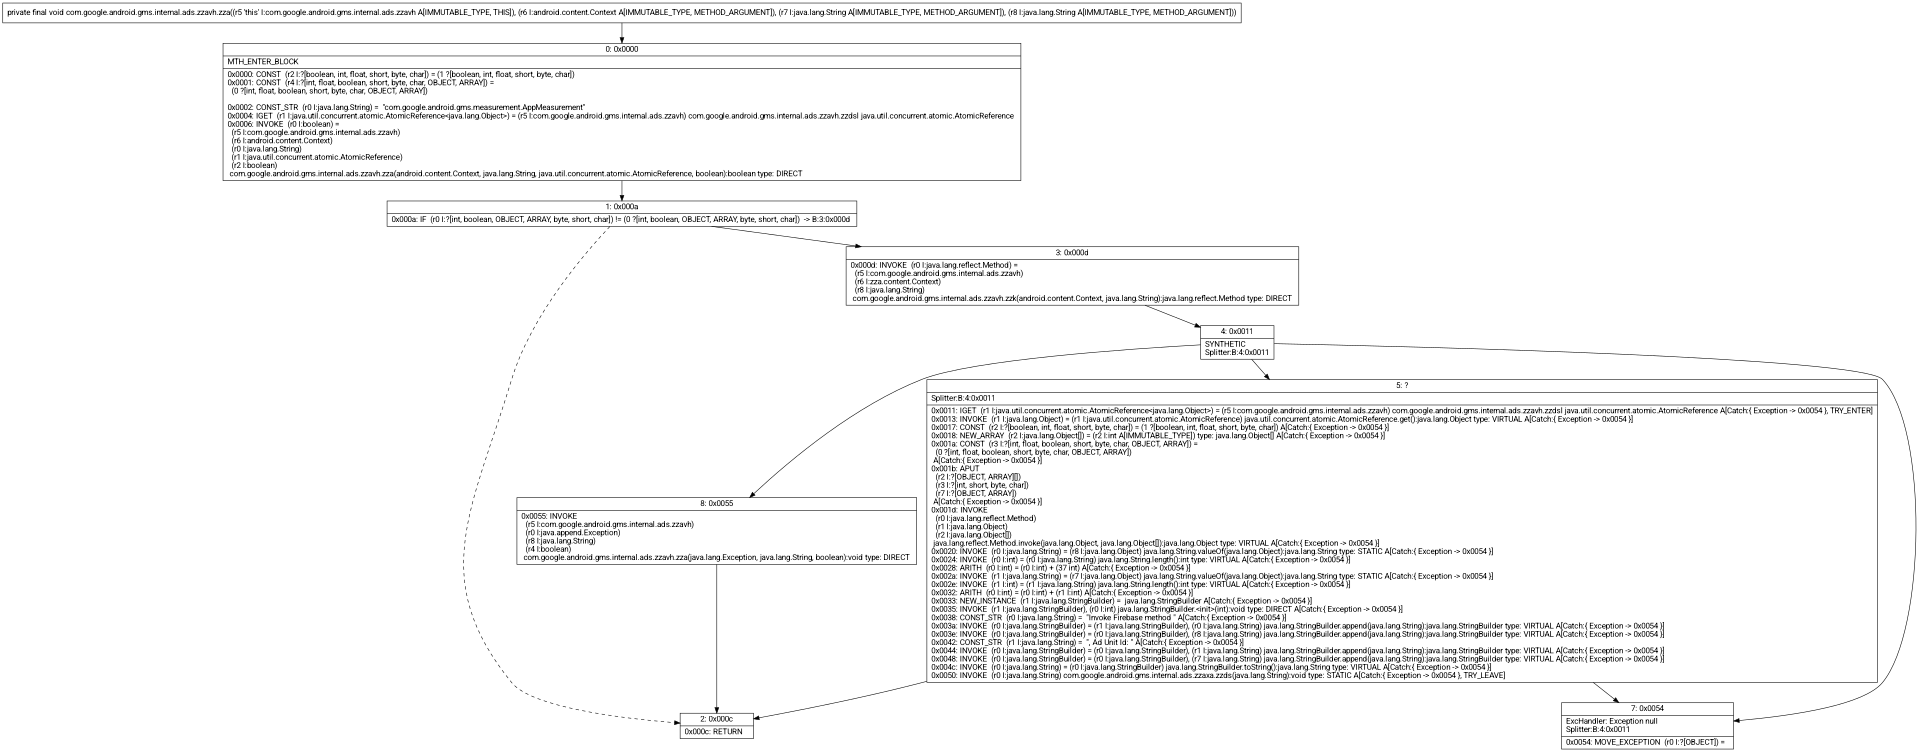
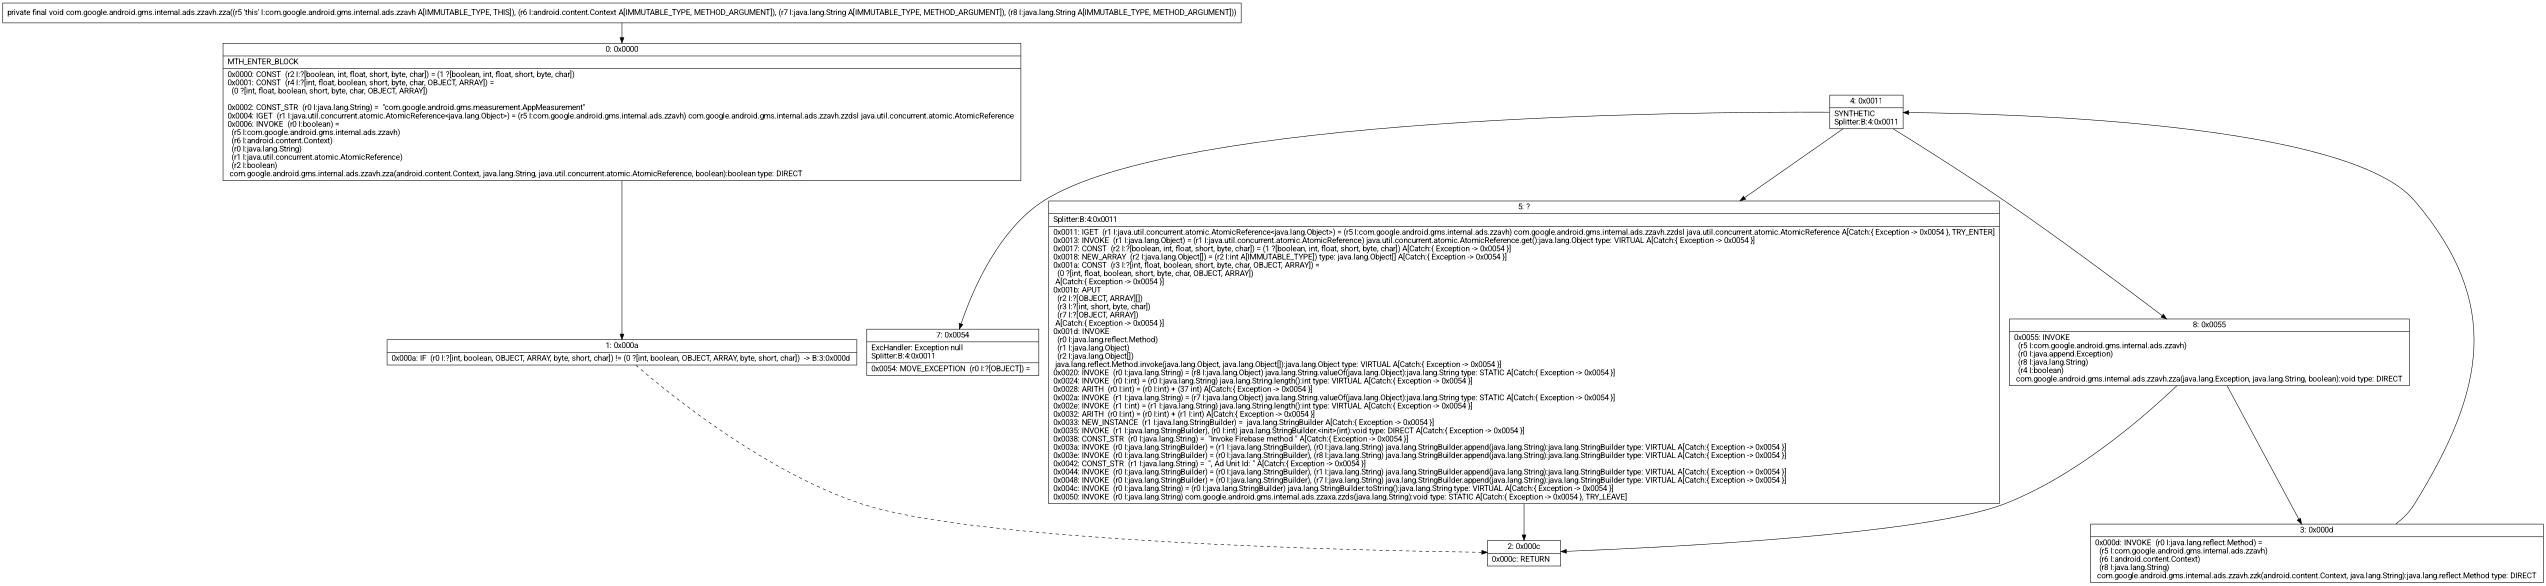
  digraph {
    fontname=Roboto
    node [fontname=Roboto shape=record]
    edge [fontname=Roboto]
    n1 [label="{0\:\ 0x0000|MTH_ENTER_BLOCK\l|0x0000: CONST  (r2 I:?[boolean, int, float, short, byte, char]) = (1 ?[boolean, int, float, short, byte, char]) \l0x0001: CONST  (r4 I:?[int, float, boolean, short, byte, char, OBJECT, ARRAY]) = \l  (0 ?[int, float, boolean, short, byte, char, OBJECT, ARRAY])\l \l0x0002: CONST_STR  (r0 I:java.lang.String) =  \"com.google.android.gms.measurement.AppMeasurement\" \l0x0004: IGET  (r1 I:java.util.concurrent.atomic.AtomicReference\<java.lang.Object\>) = (r5 I:com.google.android.gms.internal.ads.zzavh) com.google.android.gms.internal.ads.zzavh.zzdsl java.util.concurrent.atomic.AtomicReference \l0x0006: INVOKE  (r0 I:boolean) = \l  (r5 I:com.google.android.gms.internal.ads.zzavh)\l  (r6 I:android.content.Context)\l  (r0 I:java.lang.String)\l  (r1 I:java.util.concurrent.atomic.AtomicReference)\l  (r2 I:boolean)\l com.google.android.gms.internal.ads.zzavh.zza(android.content.Context, java.lang.String, java.util.concurrent.atomic.AtomicReference, boolean):boolean type: DIRECT \l}"]
    n2 [label="{1\:\ 0x000a|0x000a: IF  (r0 I:?[int, boolean, OBJECT, ARRAY, byte, short, char]) != (0 ?[int, boolean, OBJECT, ARRAY, byte, short, char])  \-\> B:3:0x000d \l}"]
    n3 [label="{2\:\ 0x000c|0x000c: RETURN   \l}"]
-   n4 [label="{3\:\ 0x000d|0x000d: INVOKE  (r0 I:java.lang.reflect.Method) = \l  (r5 I:com.google.android.gms.internal.ads.zzavh)\l  (r6 I:zza.content.Context)\l  (r8 I:java.lang.String)\l com.google.android.gms.internal.ads.zzavh.zzk(android.content.Context, java.lang.String):java.lang.reflect.Method type: DIRECT \l}"]
+   n4 [label="{3\:\ 0x000d|0x000d: INVOKE  (r0 I:java.lang.reflect.Method) = \l  (r5 I:com.google.android.gms.internal.ads.zzavh)\l  (r6 I:android.content.Context)\l  (r8 I:java.lang.String)\l com.google.android.gms.internal.ads.zzavh.zzk(android.content.Context, java.lang.String):java.lang.reflect.Method type: DIRECT \l}"]
    n5 [label="{4\:\ 0x0011|SYNTHETIC\lSplitter:B:4:0x0011\l}"]
    n6 [label="{5\:\ ?|Splitter:B:4:0x0011\l|0x0011: IGET  (r1 I:java.util.concurrent.atomic.AtomicReference\<java.lang.Object\>) = (r5 I:com.google.android.gms.internal.ads.zzavh) com.google.android.gms.internal.ads.zzavh.zzdsl java.util.concurrent.atomic.AtomicReference A[Catch:\{ Exception \-\> 0x0054 \}, TRY_ENTER]\l0x0013: INVOKE  (r1 I:java.lang.Object) = (r1 I:java.util.concurrent.atomic.AtomicReference) java.util.concurrent.atomic.AtomicReference.get():java.lang.Object type: VIRTUAL A[Catch:\{ Exception \-\> 0x0054 \}]\l0x0017: CONST  (r2 I:?[boolean, int, float, short, byte, char]) = (1 ?[boolean, int, float, short, byte, char]) A[Catch:\{ Exception \-\> 0x0054 \}]\l0x0018: NEW_ARRAY  (r2 I:java.lang.Object[]) = (r2 I:int A[IMMUTABLE_TYPE]) type: java.lang.Object[] A[Catch:\{ Exception \-\> 0x0054 \}]\l0x001a: CONST  (r3 I:?[int, float, boolean, short, byte, char, OBJECT, ARRAY]) = \l  (0 ?[int, float, boolean, short, byte, char, OBJECT, ARRAY])\l A[Catch:\{ Exception \-\> 0x0054 \}]\l0x001b: APUT  \l  (r2 I:?[OBJECT, ARRAY][])\l  (r3 I:?[int, short, byte, char])\l  (r7 I:?[OBJECT, ARRAY])\l A[Catch:\{ Exception \-\> 0x0054 \}]\l0x001d: INVOKE  \l  (r0 I:java.lang.reflect.Method)\l  (r1 I:java.lang.Object)\l  (r2 I:java.lang.Object[])\l java.lang.reflect.Method.invoke(java.lang.Object, java.lang.Object[]):java.lang.Object type: VIRTUAL A[Catch:\{ Exception \-\> 0x0054 \}]\l0x0020: INVOKE  (r0 I:java.lang.String) = (r8 I:java.lang.Object) java.lang.String.valueOf(java.lang.Object):java.lang.String type: STATIC A[Catch:\{ Exception \-\> 0x0054 \}]\l0x0024: INVOKE  (r0 I:int) = (r0 I:java.lang.String) java.lang.String.length():int type: VIRTUAL A[Catch:\{ Exception \-\> 0x0054 \}]\l0x0028: ARITH  (r0 I:int) = (r0 I:int) + (37 int) A[Catch:\{ Exception \-\> 0x0054 \}]\l0x002a: INVOKE  (r1 I:java.lang.String) = (r7 I:java.lang.Object) java.lang.String.valueOf(java.lang.Object):java.lang.String type: STATIC A[Catch:\{ Exception \-\> 0x0054 \}]\l0x002e: INVOKE  (r1 I:int) = (r1 I:java.lang.String) java.lang.String.length():int type: VIRTUAL A[Catch:\{ Exception \-\> 0x0054 \}]\l0x0032: ARITH  (r0 I:int) = (r0 I:int) + (r1 I:int) A[Catch:\{ Exception \-\> 0x0054 \}]\l0x0033: NEW_INSTANCE  (r1 I:java.lang.StringBuilder) =  java.lang.StringBuilder A[Catch:\{ Exception \-\> 0x0054 \}]\l0x0035: INVOKE  (r1 I:java.lang.StringBuilder), (r0 I:int) java.lang.StringBuilder.\<init\>(int):void type: DIRECT A[Catch:\{ Exception \-\> 0x0054 \}]\l0x0038: CONST_STR  (r0 I:java.lang.String) =  \"Invoke Firebase method \" A[Catch:\{ Exception \-\> 0x0054 \}]\l0x003a: INVOKE  (r0 I:java.lang.StringBuilder) = (r1 I:java.lang.StringBuilder), (r0 I:java.lang.String) java.lang.StringBuilder.append(java.lang.String):java.lang.StringBuilder type: VIRTUAL A[Catch:\{ Exception \-\> 0x0054 \}]\l0x003e: INVOKE  (r0 I:java.lang.StringBuilder) = (r0 I:java.lang.StringBuilder), (r8 I:java.lang.String) java.lang.StringBuilder.append(java.lang.String):java.lang.StringBuilder type: VIRTUAL A[Catch:\{ Exception \-\> 0x0054 \}]\l0x0042: CONST_STR  (r1 I:java.lang.String) =  \", Ad Unit Id: \" A[Catch:\{ Exception \-\> 0x0054 \}]\l0x0044: INVOKE  (r0 I:java.lang.StringBuilder) = (r0 I:java.lang.StringBuilder), (r1 I:java.lang.String) java.lang.StringBuilder.append(java.lang.String):java.lang.StringBuilder type: VIRTUAL A[Catch:\{ Exception \-\> 0x0054 \}]\l0x0048: INVOKE  (r0 I:java.lang.StringBuilder) = (r0 I:java.lang.StringBuilder), (r7 I:java.lang.String) java.lang.StringBuilder.append(java.lang.String):java.lang.StringBuilder type: VIRTUAL A[Catch:\{ Exception \-\> 0x0054 \}]\l0x004c: INVOKE  (r0 I:java.lang.String) = (r0 I:java.lang.StringBuilder) java.lang.StringBuilder.toString():java.lang.String type: VIRTUAL A[Catch:\{ Exception \-\> 0x0054 \}]\l0x0050: INVOKE  (r0 I:java.lang.String) com.google.android.gms.internal.ads.zzaxa.zzds(java.lang.String):void type: STATIC A[Catch:\{ Exception \-\> 0x0054 \}, TRY_LEAVE]\l}"]
    n7 [label="{7\:\ 0x0054|ExcHandler: Exception null\lSplitter:B:4:0x0011\l|0x0054: MOVE_EXCEPTION  (r0 I:?[OBJECT]) =  \l}"]
    n8 [label="{8\:\ 0x0055|0x0055: INVOKE  \l  (r5 I:com.google.android.gms.internal.ads.zzavh)\l  (r0 I:java.append.Exception)\l  (r8 I:java.lang.String)\l  (r4 I:boolean)\l com.google.android.gms.internal.ads.zzavh.zza(java.lang.Exception, java.lang.String, boolean):void type: DIRECT \l}"]
    n9 [label="{private final void com.google.android.gms.internal.ads.zzavh.zza((r5 'this' I:com.google.android.gms.internal.ads.zzavh A[IMMUTABLE_TYPE, THIS]), (r6 I:android.content.Context A[IMMUTABLE_TYPE, METHOD_ARGUMENT]), (r7 I:java.lang.String A[IMMUTABLE_TYPE, METHOD_ARGUMENT]), (r8 I:java.lang.String A[IMMUTABLE_TYPE, METHOD_ARGUMENT])) }"]
    n1 -> n2
    n2 -> n3 [style=dashed]
-   n2 -> n4
+   n8 -> n4
    n4 -> n5
    n5 -> n6
    n5 -> n7
    n5 -> n8
    n6 -> n3
-   n6 -> n7
    n8 -> n3
    n9 -> n1
  }
